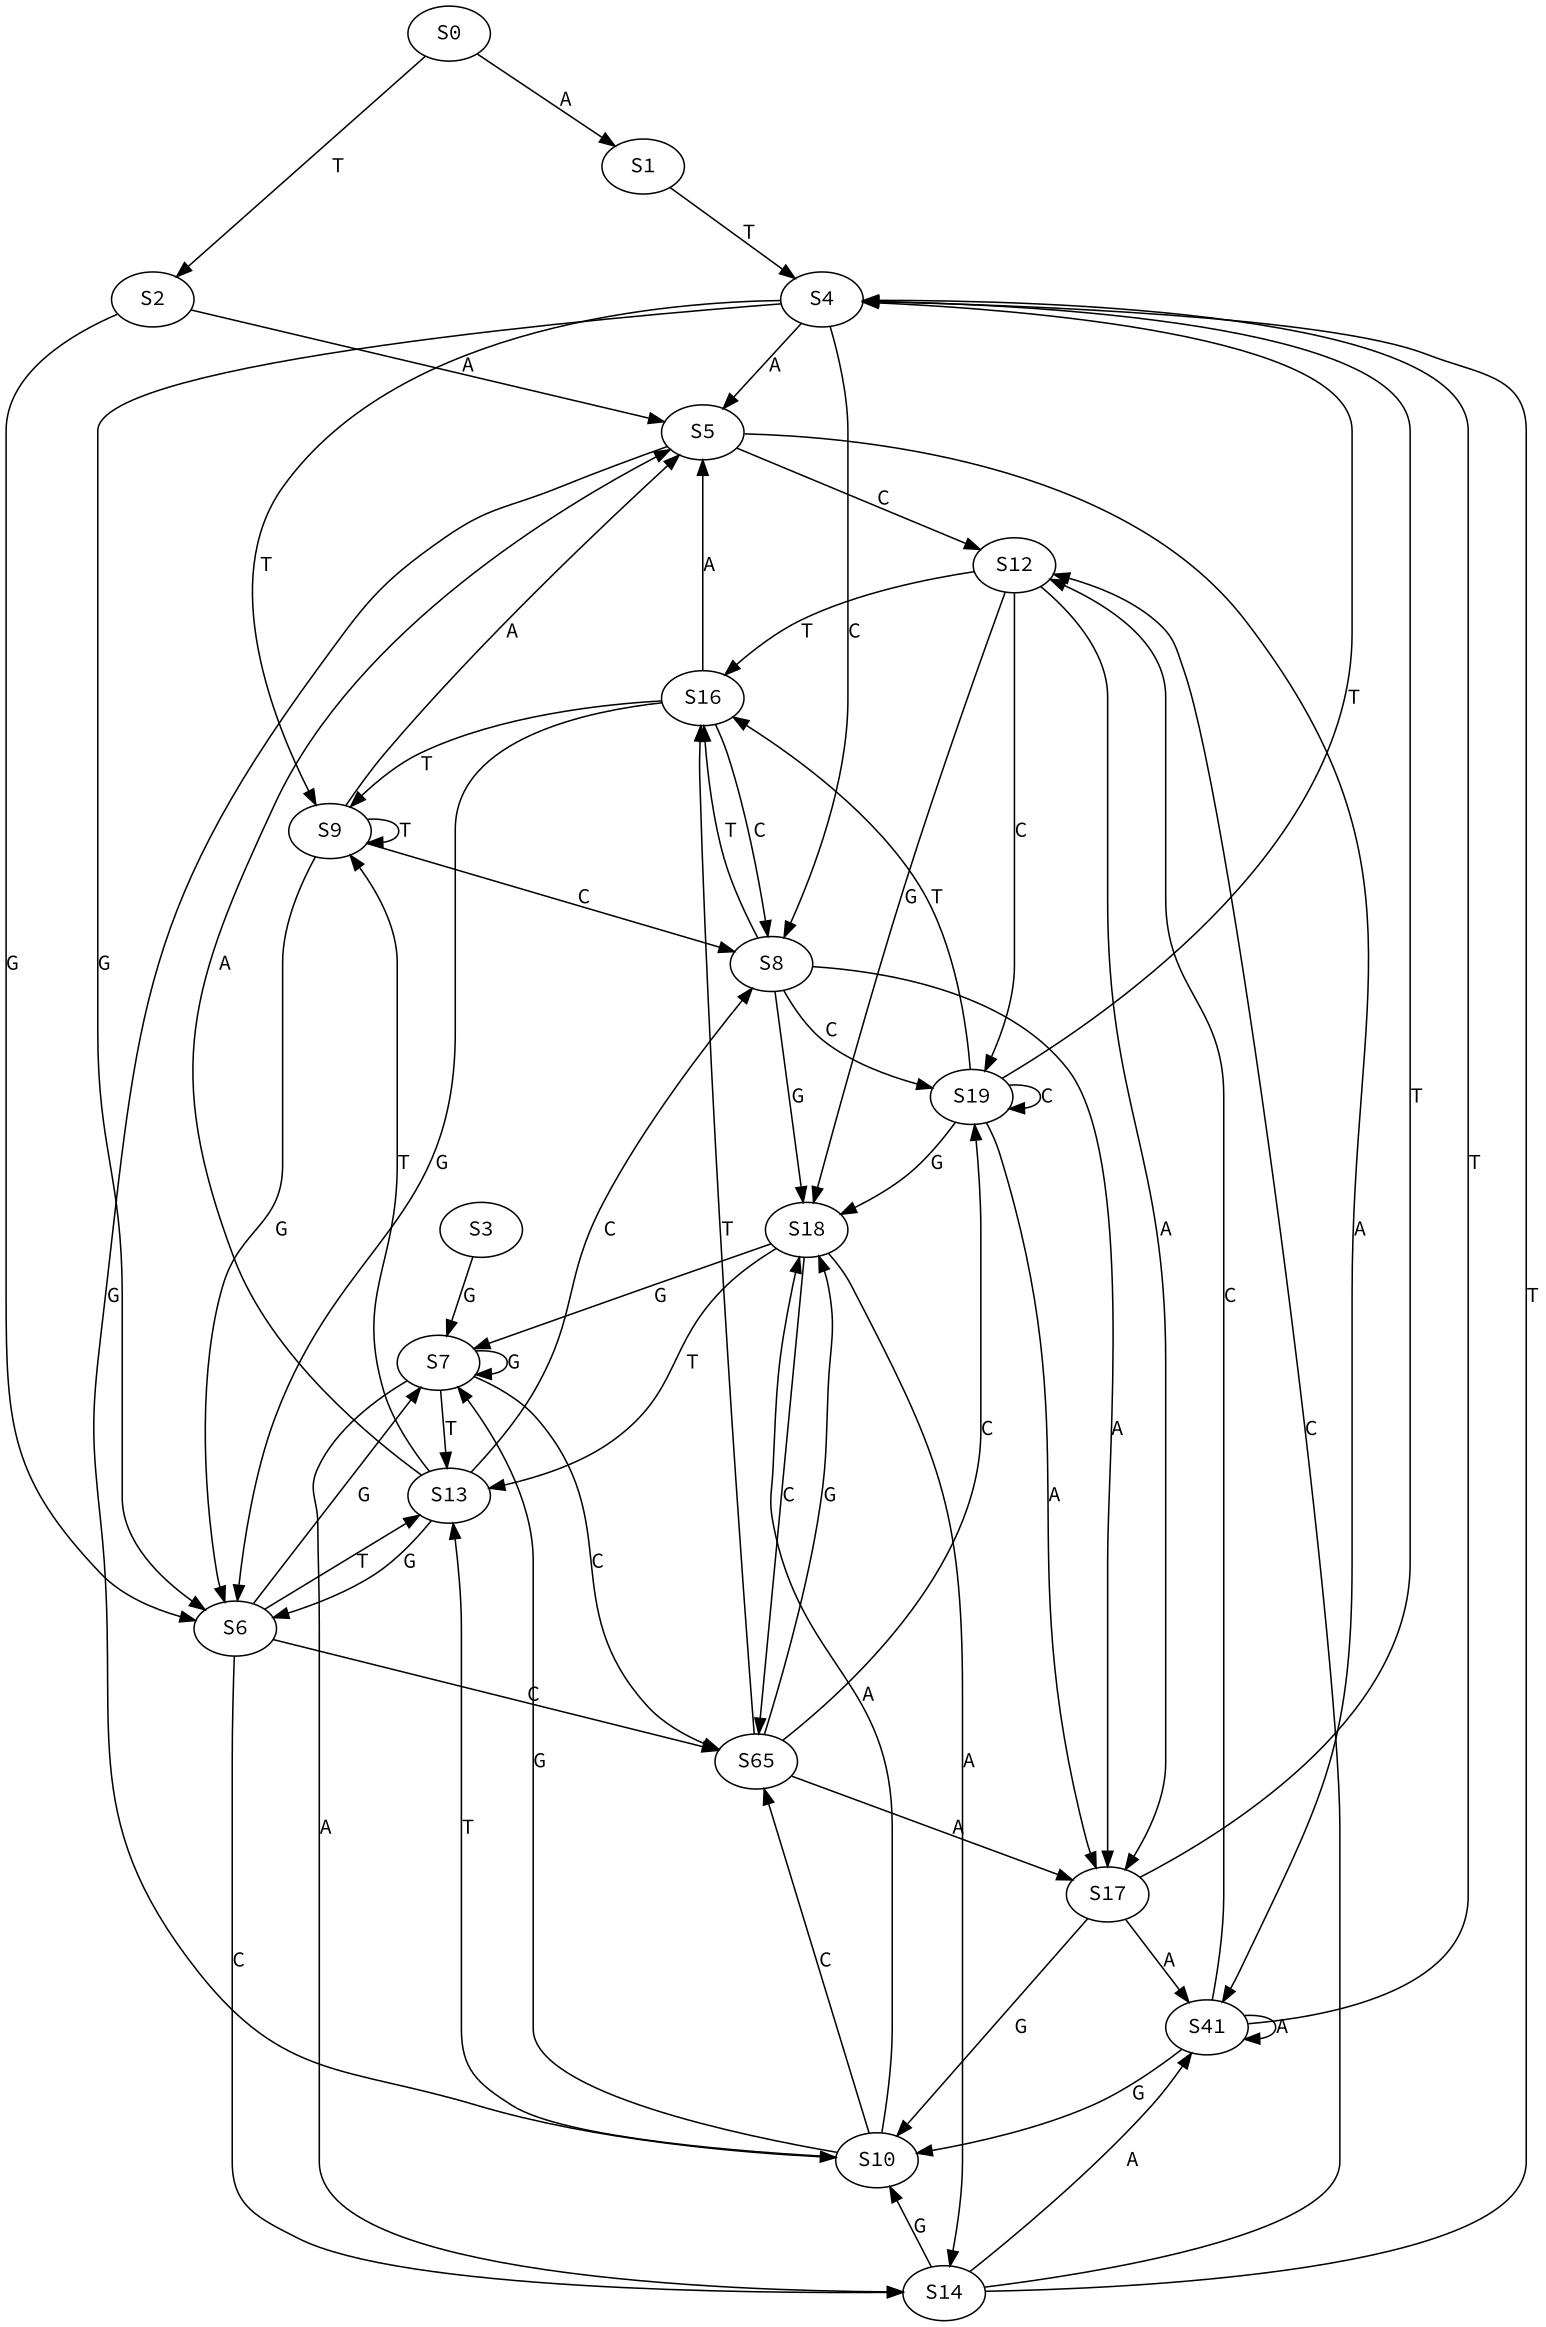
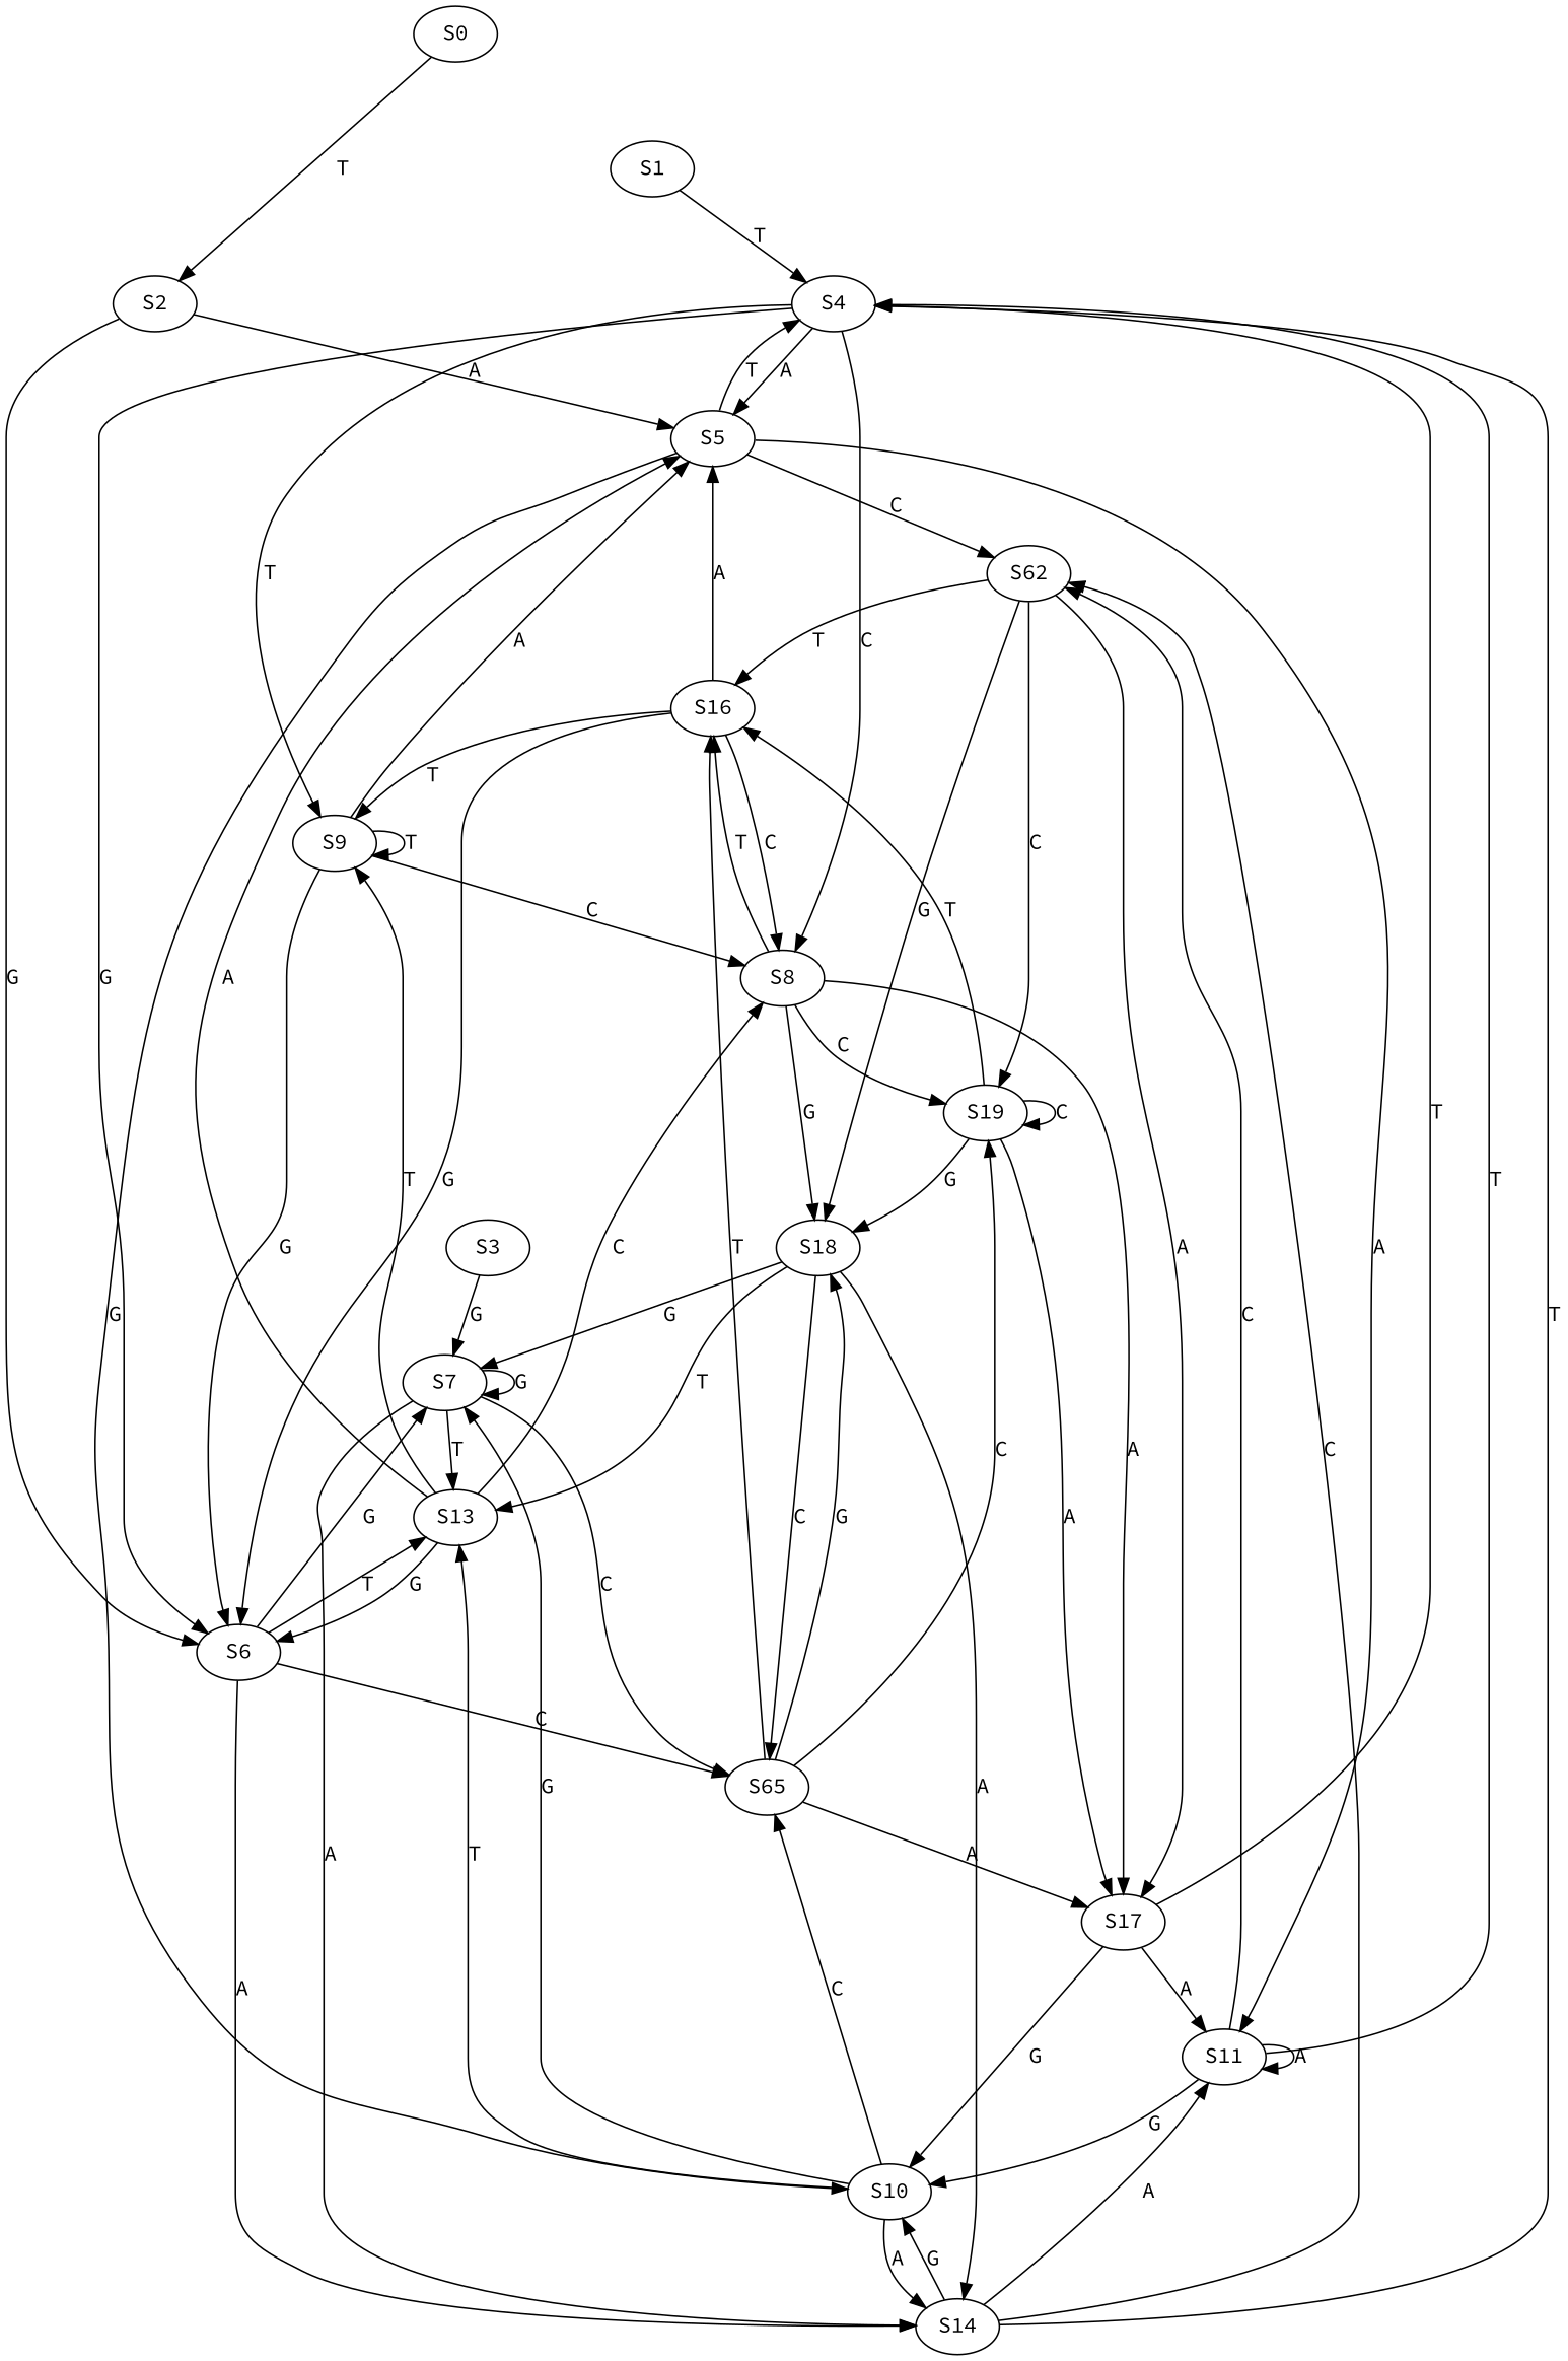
  strict digraph {
    fontname="Source Code Pro"
    node [fontname="Source Code Pro"]
    edge [fontname="Source Code Pro"]
    S0
    S1
    S2
    S4
    S5
    S6
    S3
    S7
    S8
    S9
    S10
-   S11 [label=S41]
-   S12
+   S11
+   S12 [label=S62]
    S13
    S14
    n16 [label=S65]
    S16
    S17
    S18
    S19
-   S0 -> S1 [label=A]
    S0 -> S2 [label=T]
    S1 -> S4 [label=T]
    S2 -> S5 [label=A]
    S2 -> S6 [label=G]
    S4 -> S5 [label=A]
    S4 -> S6 [label=G]
    S4 -> S8 [label=C]
    S4 -> S9 [label=T]
-   S19 -> S4 [label=T]
+   S5 -> S4 [label=T]
    S5 -> S10 [label=G]
    S5 -> S11 [label=A]
    S5 -> S12 [label=C]
    S6 -> S7 [label=G]
    S6 -> S13 [label=T]
-   S6 -> S14 [label=C]
+   S6 -> S14 [label=A]
    S6 -> n16 [label=C]
    S3 -> S7 [label=G]
    S7 -> S7 [label=G]
    S7 -> S13 [label=T]
    S7 -> S14 [label=A]
    S7 -> n16 [label=C]
    S8 -> S16 [label=T]
    S8 -> S17 [label=A]
    S8 -> S18 [label=G]
    S8 -> S19 [label=C]
    S9 -> S5 [label=A]
    S9 -> S6 [label=G]
    S9 -> S8 [label=C]
    S9 -> S9 [label=T]
    S10 -> S7 [label=G]
    S10 -> S13 [label=T]
-   S10 -> S18 [label=A]
+   S10 -> S14 [label=A]
    S10 -> n16 [label=C]
    S11 -> S4 [label=T]
    S11 -> S10 [label=G]
    S11 -> S11 [label=A]
    S11 -> S12 [label=C]
    S12 -> S16 [label=T]
    S12 -> S17 [label=A]
    S12 -> S18 [label=G]
    S12 -> S19 [label=C]
    S13 -> S5 [label=A]
    S13 -> S6 [label=G]
    S13 -> S8 [label=C]
    S13 -> S9 [label=T]
    S14 -> S4 [label=T]
    S14 -> S10 [label=G]
    S14 -> S11 [label=A]
    S14 -> S12 [label=C]
    n16 -> S16 [label=T]
    n16 -> S17 [label=A]
    n16 -> S18 [label=G]
    n16 -> S19 [label=C]
    S16 -> S5 [label=A]
    S16 -> S6 [label=G]
    S16 -> S8 [label=C]
    S16 -> S9 [label=T]
    S17 -> S4 [label=T]
    S17 -> S10 [label=G]
    S17 -> S11 [label=A]
    S18 -> S7 [label=G]
    S18 -> S13 [label=T]
    S18 -> S14 [label=A]
    S18 -> n16 [label=C]
    S19 -> S16 [label=T]
    S19 -> S17 [label=A]
    S19 -> S18 [label=G]
    S19 -> S19 [label=C]
  }
